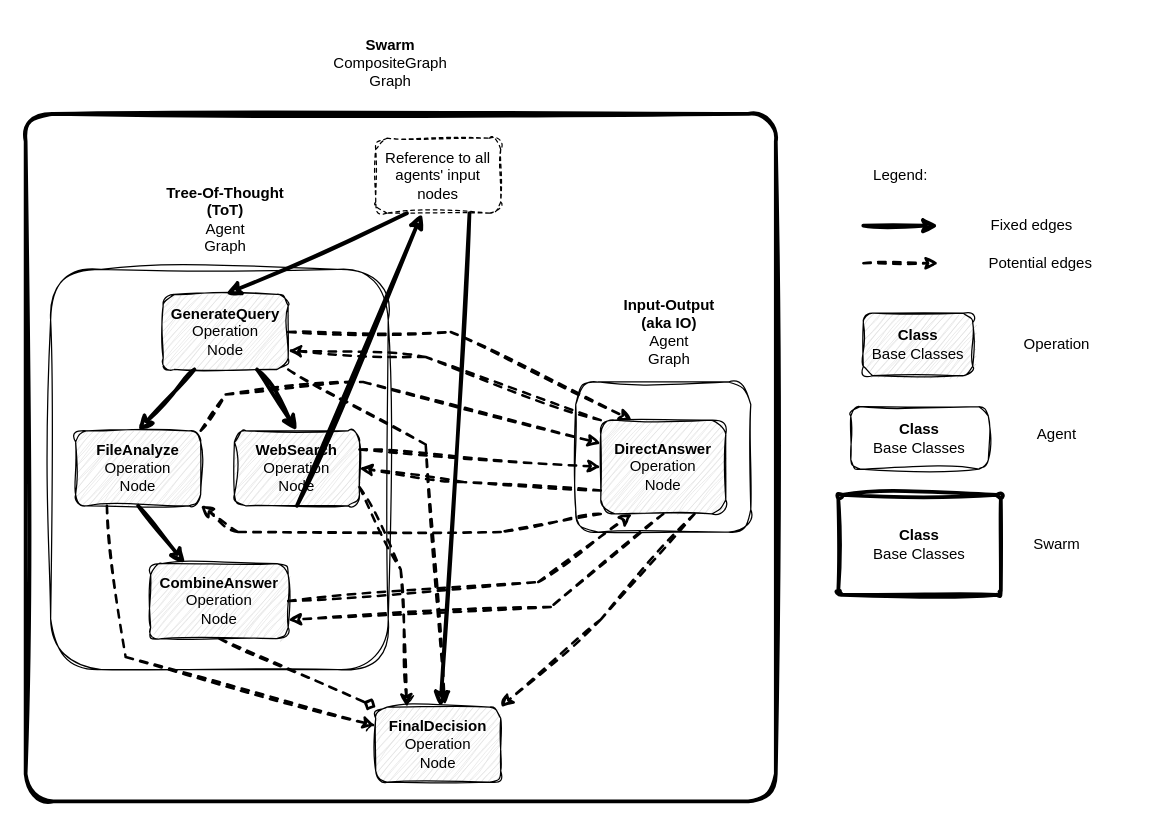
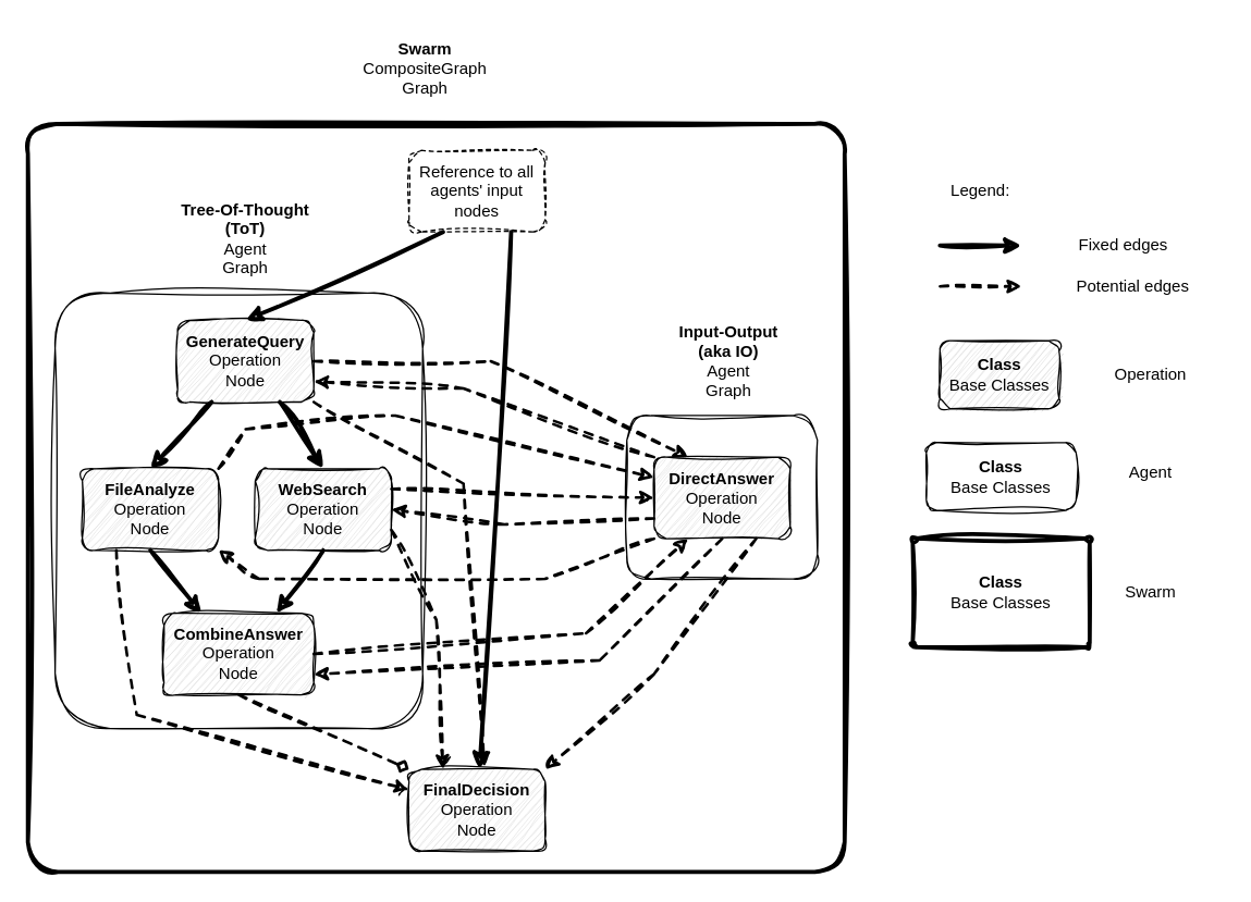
  <mxCell id="0" />
  <mxCell id="1" parent="0" />
  <mxCell id="2" value="" style="rounded=1;whiteSpace=wrap;html=1;sketch=1;curveFitting=1;jiggle=2;" parent="1" vertex="1"><mxGeometry x="40" y="215" width="270" height="320" as="geometry" /></mxCell>
  <mxCell id="3" value="" style="rounded=1;whiteSpace=wrap;html=1;sketch=1;curveFitting=1;jiggle=2;" parent="1" vertex="1"><mxGeometry x="460" y="305" width="140" height="120" as="geometry" /></mxCell>
- <mxCell id="4" value="&lt;b&gt;DirectAnswer&lt;/b&gt;&lt;br&gt;Operation&lt;br&gt;Node" style="rounded=1;whiteSpace=wrap;html=1;sketch=1;curveFitting=1;jiggle=2;fillColor=#e0e0e0;" parent="1" vertex="1"><mxGeometry x="480" y="335.5" width="100" height="75" as="geometry" /></mxCell>
+ <mxCell id="4" value="&lt;b&gt;DirectAnswer&lt;/b&gt;&lt;br&gt;Operation&lt;br&gt;Node" style="rounded=1;whiteSpace=wrap;html=1;sketch=1;curveFitting=1;jiggle=2;fillColor=#e0e0e0;" parent="1" vertex="1"><mxGeometry x="480" y="335.5" width="100" height="60" as="geometry" /></mxCell>
  <mxCell id="5" value="&lt;b&gt;Input-Output&lt;br&gt;(aka IO)&lt;br&gt;&lt;/b&gt;Agent&lt;br&gt;Graph" style="text;html=1;strokeColor=none;fillColor=none;align=center;verticalAlign=middle;whiteSpace=wrap;rounded=0;" parent="1" vertex="1"><mxGeometry x="490" y="235" width="90" height="60" as="geometry" /></mxCell>
  <mxCell id="6" value="&lt;b&gt;Tree-Of-Thought (ToT)&lt;br&gt;&lt;/b&gt;Agent&lt;br&gt;Graph" style="text;html=1;strokeColor=none;fillColor=none;align=center;verticalAlign=middle;whiteSpace=wrap;rounded=0;" parent="1" vertex="1"><mxGeometry x="130" y="144.75" width="100" height="60" as="geometry" /></mxCell>
  <mxCell id="7" value="&lt;b&gt;GenerateQuery&lt;br&gt;&lt;/b&gt;Operation&lt;br&gt;Node" style="rounded=1;whiteSpace=wrap;html=1;sketch=1;curveFitting=1;jiggle=2;fillColor=#e0e0e0;" parent="1" vertex="1"><mxGeometry x="130" y="235" width="100" height="60" as="geometry" /></mxCell>
  <mxCell id="8" value="&lt;b&gt;WebSearch&lt;/b&gt;&lt;br&gt;Operation&lt;br&gt;Node" style="rounded=1;whiteSpace=wrap;html=1;sketch=1;curveFitting=1;jiggle=2;fillColor=#e0e0e0;" parent="1" vertex="1"><mxGeometry x="187" y="344" width="100" height="60" as="geometry" /></mxCell>
  <mxCell id="9" value="&lt;b&gt;CombineAnswer&lt;/b&gt;&lt;br&gt;Operation&lt;br&gt;Node" style="rounded=1;whiteSpace=wrap;html=1;sketch=1;curveFitting=1;jiggle=2;fillColor=#e0e0e0;" parent="1" vertex="1"><mxGeometry x="120" y="450.25" width="110" height="60" as="geometry" /></mxCell>
  <mxCell id="10" value="" style="endArrow=classic;html=1;rounded=0;exitX=0.75;exitY=1;exitDx=0;exitDy=0;entryX=0.5;entryY=0;entryDx=0;entryDy=0;strokeWidth=3;sketch=1;curveFitting=1;jiggle=2;" parent="1" source="7" target="8" edge="1"><mxGeometry width="50" height="50" relative="1" as="geometry"><mxPoint x="360" y="420" as="sourcePoint" /><mxPoint x="410" y="370" as="targetPoint" /></mxGeometry></mxCell>
- <mxCell id="11" value="" style="endArrow=classic;html=1;rounded=0;exitX=0.5;exitY=1;exitDx=0;exitDy=0;strokeWidth=3;sketch=1;curveFitting=1;jiggle=2;" parent="1" source="8" target="19" edge="1"><mxGeometry width="50" height="50" relative="1" as="geometry"><mxPoint x="250" y="320" as="sourcePoint" /><mxPoint x="250" y="354" as="targetPoint" /></mxGeometry></mxCell>
+ <mxCell id="11" value="" style="endArrow=classic;html=1;rounded=0;exitX=0.5;exitY=1;exitDx=0;exitDy=0;entryX=0.75;entryY=0;entryDx=0;entryDy=0;strokeWidth=3;sketch=1;curveFitting=1;jiggle=2;" parent="1" source="8" target="9" edge="1"><mxGeometry width="50" height="50" relative="1" as="geometry"><mxPoint x="250" y="320" as="sourcePoint" /><mxPoint x="250" y="354" as="targetPoint" /></mxGeometry></mxCell>
  <mxCell id="12" value="" style="endArrow=classic;html=1;rounded=0;strokeWidth=3;sketch=1;curveFitting=1;jiggle=2;" parent="1" edge="1"><mxGeometry width="50" height="50" relative="1" as="geometry"><mxPoint x="690" y="180" as="sourcePoint" /><mxPoint x="750" y="180" as="targetPoint" /></mxGeometry></mxCell>
  <mxCell id="13" value="" style="endArrow=classic;html=1;rounded=0;strokeWidth=2;dashed=1;sketch=1;curveFitting=1;jiggle=2;" parent="1" edge="1"><mxGeometry width="50" height="50" relative="1" as="geometry"><mxPoint x="690" y="210" as="sourcePoint" /><mxPoint x="750" y="210" as="targetPoint" /></mxGeometry></mxCell>
  <mxCell id="14" value="Fixed edges" style="text;html=1;strokeColor=none;fillColor=none;align=center;verticalAlign=middle;whiteSpace=wrap;rounded=0;" parent="1" vertex="1"><mxGeometry x="765" y="165" width="120" height="30" as="geometry" /></mxCell>
  <mxCell id="15" value="Potential edges" style="text;html=1;strokeColor=none;fillColor=none;align=center;verticalAlign=middle;whiteSpace=wrap;rounded=0;" parent="1" vertex="1"><mxGeometry x="767" y="195" width="130" height="30" as="geometry" /></mxCell>
  <mxCell id="16" value="" style="rounded=1;whiteSpace=wrap;html=1;fillColor=none;sketch=1;curveFitting=1;jiggle=2;arcSize=4;movable=1;resizable=1;rotatable=1;deletable=1;editable=1;locked=0;connectable=1;strokeWidth=3;" parent="1" vertex="1"><mxGeometry x="20" y="90.5" width="600" height="550" as="geometry" /></mxCell>
  <mxCell id="17" value="Legend:" style="text;html=1;strokeColor=none;fillColor=none;align=center;verticalAlign=middle;whiteSpace=wrap;rounded=0;" parent="1" vertex="1"><mxGeometry x="690" y="125" width="60" height="30" as="geometry" /></mxCell>
  <mxCell id="18" value="&lt;b&gt;FinalDecision&lt;br&gt;&lt;/b&gt;Operation&lt;br&gt;Node" style="rounded=1;whiteSpace=wrap;html=1;sketch=1;curveFitting=1;jiggle=2;fillColor=#e0e0e0;" parent="1" vertex="1"><mxGeometry x="300" y="565" width="100" height="60" as="geometry" /></mxCell>
  <mxCell id="19" value="Reference to all agents' input nodes" style="rounded=1;whiteSpace=wrap;html=1;sketch=1;curveFitting=1;jiggle=2;dashed=1;" parent="1" vertex="1"><mxGeometry x="300" y="110" width="100" height="60" as="geometry" /></mxCell>
  <mxCell id="20" value="" style="endArrow=classic;html=1;rounded=0;exitX=0.25;exitY=1;exitDx=0;exitDy=0;strokeWidth=3;entryX=0.5;entryY=0;entryDx=0;entryDy=0;sketch=1;curveFitting=1;jiggle=2;" parent="1" source="19" target="7" edge="1"><mxGeometry width="50" height="50" relative="1" as="geometry"><mxPoint x="250" y="230" as="sourcePoint" /><mxPoint x="240" y="185" as="targetPoint" /></mxGeometry></mxCell>
  <mxCell id="21" value="" style="endArrow=classic;html=1;rounded=0;exitX=0.75;exitY=1;exitDx=0;exitDy=0;strokeWidth=3;sketch=1;curveFitting=1;jiggle=2;" parent="1" source="19" target="18" edge="1"><mxGeometry width="50" height="50" relative="1" as="geometry"><mxPoint x="435" y="185" as="sourcePoint" /><mxPoint x="530" y="265.5" as="targetPoint" /></mxGeometry></mxCell>
  <mxCell id="22" value="" style="endArrow=diamond;html=1;rounded=0;strokeWidth=2;dashed=1;sketch=1;curveFitting=1;jiggle=2;entryX=0;entryY=0;entryDx=0;entryDy=0;exitX=0.5;exitY=1;exitDx=0;exitDy=0;" parent="1" source="9" target="18" edge="1"><mxGeometry width="50" height="50" relative="1" as="geometry"><mxPoint x="240" y="565" as="sourcePoint" /><mxPoint x="420" y="493.13" as="targetPoint" /></mxGeometry></mxCell>
  <mxCell id="23" value="" style="endArrow=classic;html=1;rounded=0;strokeWidth=2;dashed=1;sketch=1;curveFitting=1;jiggle=2;exitX=0.75;exitY=1;exitDx=0;exitDy=0;entryX=1;entryY=0;entryDx=0;entryDy=0;" parent="1" source="4" target="18" edge="1"><mxGeometry width="50" height="50" relative="1" as="geometry"><mxPoint x="530" y="464.5" as="sourcePoint" /><mxPoint x="405" y="555" as="targetPoint" /><Array as="points"><mxPoint x="480" y="495" /></Array></mxGeometry></mxCell>
  <mxCell id="24" value="" style="endArrow=classic;html=1;rounded=0;strokeWidth=2;dashed=1;sketch=1;curveFitting=1;jiggle=2;entryX=0.25;entryY=0;entryDx=0;entryDy=0;exitX=1;exitY=0.5;exitDx=0;exitDy=0;" parent="1" source="7" target="4" edge="1"><mxGeometry width="50" height="50" relative="1" as="geometry"><mxPoint x="330" y="404.5" as="sourcePoint" /><mxPoint x="450" y="464.5" as="targetPoint" /><Array as="points"><mxPoint x="360" y="265" /></Array></mxGeometry></mxCell>
  <mxCell id="25" value="" style="endArrow=classic;html=1;rounded=0;strokeWidth=2;dashed=1;sketch=1;curveFitting=1;jiggle=2;entryX=1;entryY=0.75;entryDx=0;entryDy=0;exitX=0;exitY=0;exitDx=0;exitDy=0;" parent="1" source="4" target="7" edge="1"><mxGeometry width="50" height="50" relative="1" as="geometry"><mxPoint x="300" y="290" as="sourcePoint" /><mxPoint x="490" y="346" as="targetPoint" /><Array as="points"><mxPoint x="340" y="285" /></Array></mxGeometry></mxCell>
  <mxCell id="26" value="" style="endArrow=classic;html=1;rounded=0;strokeWidth=2;dashed=1;sketch=1;curveFitting=1;jiggle=2;entryX=0.554;entryY=-0.032;entryDx=0;entryDy=0;exitX=1;exitY=1;exitDx=0;exitDy=0;entryPerimeter=0;" parent="1" source="7" target="18" edge="1"><mxGeometry width="50" height="50" relative="1" as="geometry"><mxPoint x="300" y="290" as="sourcePoint" /><mxPoint x="515" y="346" as="targetPoint" /><Array as="points"><mxPoint x="340" y="355" /></Array></mxGeometry></mxCell>
  <mxCell id="27" value="" style="endArrow=classic;html=1;rounded=0;strokeWidth=2;dashed=1;sketch=1;curveFitting=1;jiggle=2;entryX=0.25;entryY=0;entryDx=0;entryDy=0;exitX=1;exitY=0.75;exitDx=0;exitDy=0;" parent="1" source="8" target="18" edge="1"><mxGeometry width="50" height="50" relative="1" as="geometry"><mxPoint x="287" y="371.54" as="sourcePoint" /><mxPoint x="366.5" y="625" as="targetPoint" /><Array as="points"><mxPoint x="320" y="455" /></Array></mxGeometry></mxCell>
  <mxCell id="28" value="" style="endArrow=classic;html=1;rounded=0;strokeWidth=2;dashed=1;sketch=1;curveFitting=1;jiggle=2;entryX=0;entryY=0.5;entryDx=0;entryDy=0;exitX=1;exitY=0.25;exitDx=0;exitDy=0;" parent="1" source="8" target="4" edge="1"><mxGeometry width="50" height="50" relative="1" as="geometry"><mxPoint x="290" y="375" as="sourcePoint" /><mxPoint x="376" y="637" as="targetPoint" /><Array as="points" /></mxGeometry></mxCell>
  <mxCell id="29" value="" style="endArrow=classic;html=1;rounded=0;strokeWidth=2;dashed=1;sketch=1;curveFitting=1;jiggle=2;exitX=0;exitY=0.75;exitDx=0;exitDy=0;entryX=1;entryY=0.5;entryDx=0;entryDy=0;" parent="1" source="4" target="8" edge="1"><mxGeometry width="50" height="50" relative="1" as="geometry"><mxPoint x="300" y="385" as="sourcePoint" /><mxPoint x="270" y="405" as="targetPoint" /><Array as="points"><mxPoint x="370" y="385" /></Array></mxGeometry></mxCell>
  <mxCell id="30" value="" style="endArrow=classic;html=1;rounded=0;strokeWidth=2;dashed=1;sketch=1;curveFitting=1;jiggle=2;entryX=0.25;entryY=1;entryDx=0;entryDy=0;exitX=1;exitY=0.5;exitDx=0;exitDy=0;" parent="1" source="9" target="4" edge="1"><mxGeometry width="50" height="50" relative="1" as="geometry"><mxPoint x="280" y="547.5" as="sourcePoint" /><mxPoint x="370" y="635" as="targetPoint" /><Array as="points"><mxPoint x="430" y="465" /></Array></mxGeometry></mxCell>
  <mxCell id="31" value="&lt;b&gt;Swarm&lt;/b&gt;&lt;br&gt;CompositeGraph&lt;br&gt;Graph" style="text;html=1;strokeColor=none;fillColor=none;align=center;verticalAlign=middle;whiteSpace=wrap;rounded=0;" parent="1" vertex="1"><mxGeometry x="267" y="20" width="90" height="60" as="geometry" /></mxCell>
  <mxCell id="32" value="&lt;b&gt;Class&lt;br&gt;&lt;/b&gt;Base Classes" style="rounded=1;whiteSpace=wrap;html=1;sketch=1;curveFitting=1;jiggle=2;fillColor=#dedede;" parent="1" vertex="1"><mxGeometry x="690" y="250" width="87.5" height="50" as="geometry" /></mxCell>
  <mxCell id="33" value="&lt;b style=&quot;border-color: var(--border-color);&quot;&gt;Class&lt;br style=&quot;border-color: var(--border-color);&quot;&gt;&lt;/b&gt;Base Classes" style="rounded=1;whiteSpace=wrap;html=1;sketch=1;curveFitting=1;jiggle=2;" parent="1" vertex="1"><mxGeometry x="680" y="324.75" width="110" height="50" as="geometry" /></mxCell>
  <mxCell id="34" value="&lt;b style=&quot;border-color: var(--border-color);&quot;&gt;Class&lt;br style=&quot;border-color: var(--border-color);&quot;&gt;&lt;/b&gt;Base Classes" style="rounded=1;whiteSpace=wrap;html=1;fillColor=none;sketch=1;curveFitting=1;jiggle=2;arcSize=4;movable=1;resizable=1;rotatable=1;deletable=1;editable=1;locked=0;connectable=1;strokeWidth=3;" parent="1" vertex="1"><mxGeometry x="670" y="395.25" width="130" height="80" as="geometry" /></mxCell>
  <mxCell id="35" value="Operation" style="text;html=1;strokeColor=none;fillColor=none;align=center;verticalAlign=middle;whiteSpace=wrap;rounded=0;" parent="1" vertex="1"><mxGeometry x="800" y="260" width="90" height="30" as="geometry" /></mxCell>
  <mxCell id="36" value="Agent" style="text;html=1;strokeColor=none;fillColor=none;align=center;verticalAlign=middle;whiteSpace=wrap;rounded=0;" parent="1" vertex="1"><mxGeometry x="800" y="332.25" width="90" height="30" as="geometry" /></mxCell>
  <mxCell id="37" value="Swarm" style="text;html=1;strokeColor=none;fillColor=none;align=center;verticalAlign=middle;whiteSpace=wrap;rounded=0;" parent="1" vertex="1"><mxGeometry x="800" y="420.25" width="90" height="30" as="geometry" /></mxCell>
  <mxCell id="38" value="" style="endArrow=classic;html=1;rounded=0;strokeWidth=2;dashed=1;sketch=1;curveFitting=1;jiggle=2;exitX=0.5;exitY=1;exitDx=0;exitDy=0;entryX=1;entryY=0.75;entryDx=0;entryDy=0;" parent="1" source="4" target="9" edge="1"><mxGeometry width="50" height="50" relative="1" as="geometry"><mxPoint x="303" y="474" as="sourcePoint" /><mxPoint x="430" y="515" as="targetPoint" /><Array as="points"><mxPoint x="440" y="485" /></Array></mxGeometry></mxCell>
  <mxCell id="39" value="&lt;b&gt;FileAnalyze&lt;br&gt;&lt;/b&gt;Operation&lt;br&gt;Node" style="rounded=1;whiteSpace=wrap;html=1;sketch=1;curveFitting=1;jiggle=2;fillColor=#e0e0e0;" vertex="1" parent="1"><mxGeometry x="60" y="344" width="100" height="60" as="geometry" /></mxCell>
  <mxCell id="40" value="" style="endArrow=classic;html=1;rounded=0;exitX=0.25;exitY=1;exitDx=0;exitDy=0;entryX=0.5;entryY=0;entryDx=0;entryDy=0;strokeWidth=3;sketch=1;curveFitting=1;jiggle=2;" edge="1" parent="1" source="7" target="39"><mxGeometry width="50" height="50" relative="1" as="geometry"><mxPoint x="190" y="305" as="sourcePoint" /><mxPoint x="247" y="354" as="targetPoint" /></mxGeometry></mxCell>
  <mxCell id="41" value="" style="endArrow=classic;html=1;rounded=0;exitX=0.5;exitY=1;exitDx=0;exitDy=0;entryX=0.25;entryY=0;entryDx=0;entryDy=0;strokeWidth=3;sketch=1;curveFitting=1;jiggle=2;" edge="1" parent="1" source="39" target="9"><mxGeometry width="50" height="50" relative="1" as="geometry"><mxPoint x="190" y="305" as="sourcePoint" /><mxPoint x="247" y="354" as="targetPoint" /></mxGeometry></mxCell>
  <mxCell id="42" value="" style="endArrow=classic;html=1;rounded=0;strokeWidth=2;dashed=1;sketch=1;curveFitting=1;jiggle=2;entryX=0;entryY=0.25;entryDx=0;entryDy=0;exitX=1;exitY=0;exitDx=0;exitDy=0;" edge="1" parent="1" source="39" target="4"><mxGeometry width="50" height="50" relative="1" as="geometry"><mxPoint x="200" y="317.75" as="sourcePoint" /><mxPoint x="393" y="324.75" as="targetPoint" /><Array as="points"><mxPoint x="180" y="315" /><mxPoint x="290" y="305" /></Array></mxGeometry></mxCell>
  <mxCell id="43" value="" style="endArrow=classic;html=1;rounded=0;strokeWidth=2;dashed=1;sketch=1;curveFitting=1;jiggle=2;entryX=0;entryY=0.25;entryDx=0;entryDy=0;exitX=0.25;exitY=1;exitDx=0;exitDy=0;" edge="1" parent="1" source="39" target="18"><mxGeometry width="50" height="50" relative="1" as="geometry"><mxPoint x="297" y="399" as="sourcePoint" /><mxPoint x="365" y="565" as="targetPoint" /><Array as="points"><mxPoint x="100" y="525" /></Array></mxGeometry></mxCell>
  <mxCell id="44" value="" style="endArrow=classic;html=1;rounded=0;strokeWidth=2;dashed=1;sketch=1;curveFitting=1;jiggle=2;exitX=0;exitY=1;exitDx=0;exitDy=0;entryX=1;entryY=1;entryDx=0;entryDy=0;" edge="1" parent="1" source="4" target="39"><mxGeometry width="50" height="50" relative="1" as="geometry"><mxPoint x="490" y="391" as="sourcePoint" /><mxPoint x="297" y="384" as="targetPoint" /><Array as="points"><mxPoint x="400" y="425" /><mxPoint x="190" y="425" /></Array></mxGeometry></mxCell>
